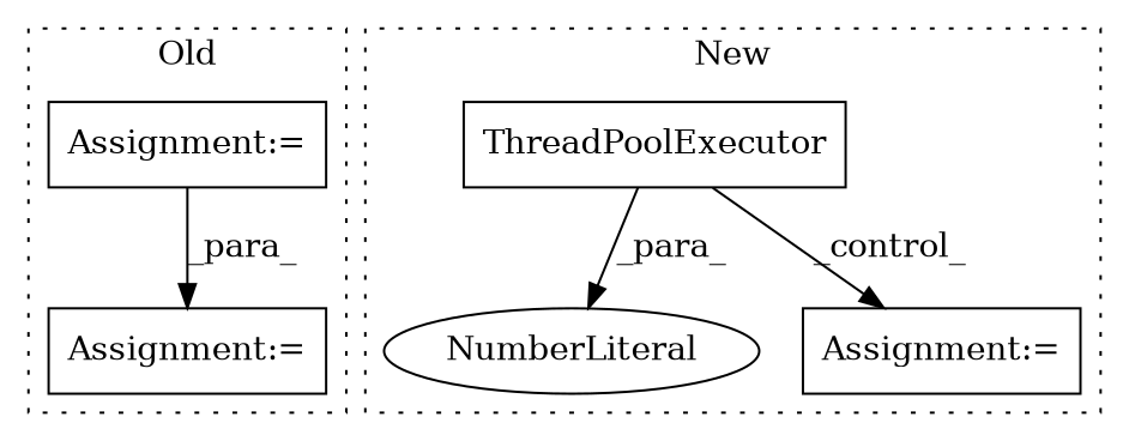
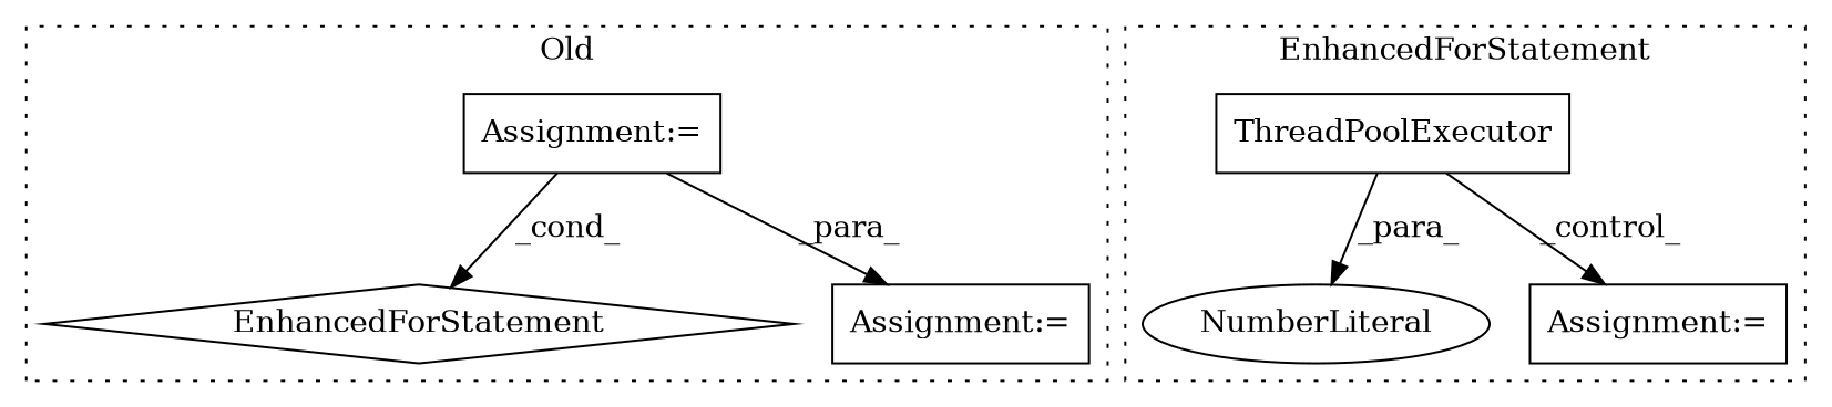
  digraph {
    node [a=7 shape=box]
+   n1 [a=70 l="53,2" label=EnhancedForStatement s="8120,8212" shape=diamond]
    n2 [l=84 label="Assignment:=" s=8028]
    n3 [l="57,2" label="Assignment:=" s="8482,8578"]
    n4 [a=32 l="19,1" label=ThreadPoolExecutor s="8316,8336"]
    n5 [a=34 l=1 label=NumberLiteral s=8335 shape=ellipse]
    n6 [l="69,2" label="Assignment:=" s="8408,8522"]
    subgraph cluster_1 {
      label=Old
      style=dotted
+     n1
      n2
      n3
    }
    subgraph cluster_2 {
-     label=New
+     label=EnhancedForStatement
      style=dotted
      n4
      n5
      n6
    }
+   n2 -> n1 [label=_cond_]
    n2 -> n3 [label=_para_]
    n4 -> n5 [label=_para_]
    n4 -> n6 [label=_control_]
  }
